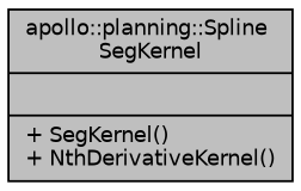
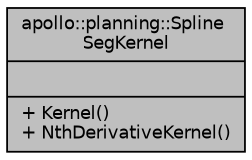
  digraph {
-   n1 [color=black fillcolor=grey75 fontcolor=black fontname=Helvetica fontsize=10 height=0.2 label="{apollo::planning::Spline\lSegKernel\n||+ SegKernel()\l+ NthDerivativeKernel()\l}" shape=record style=filled width=0.4]
+   n1 [color=black fillcolor=grey75 fontcolor=black fontname=Helvetica fontsize=10 height=0.2 label="{apollo::planning::Spline\lSegKernel\n||+ Kernel()\l+ NthDerivativeKernel()\l}" shape=record style=filled width=0.4]
  }
